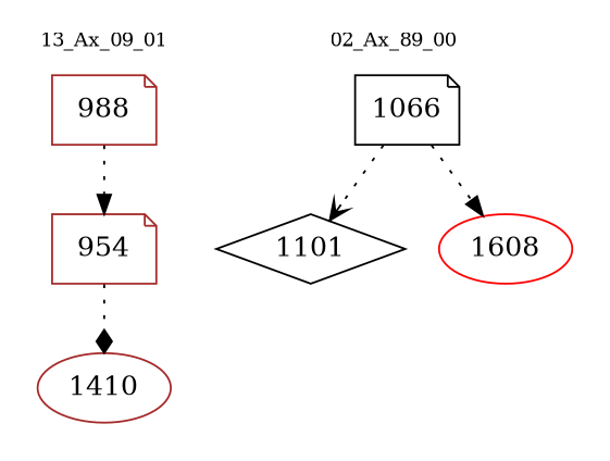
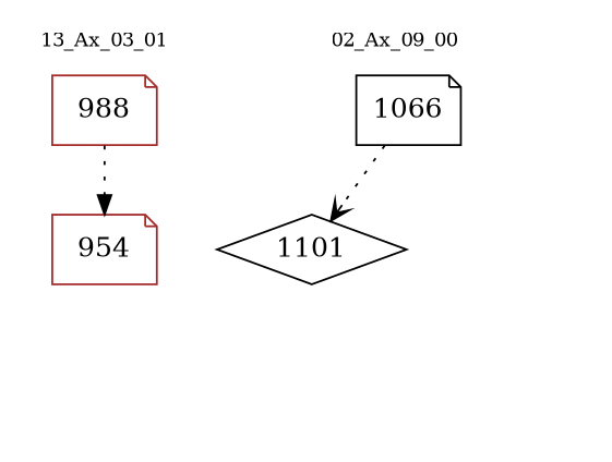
  digraph {
    node [color=brown shape=note]
    edge [arrowhead=normal color=black style=dotted]
    n1 [label=954]
    n2 [label=988]
-   n3 [label=1410 shape=ellipse]
    n4 [color=black label=1066]
    n5 [color=black label=1101 shape=diamond]
-   n6 [color=red label=1608 shape=ellipse]
    subgraph cluster_1 {
      color=white
      fontsize=10
-     label="13_Ax_09_01"
+     label="13_Ax_03_01"
      n1
      n2
-     n3
    }
    subgraph cluster_2 {
      color=white
      fontsize=10
-     label="02_Ax_89_00"
+     label="02_Ax_09_00"
      n4
      n5
-     n6
    }
-   n1 -> n3 [arrowhead=diamond]
    n2 -> n1
    n4 -> n5 [arrowhead=vee]
-   n4 -> n6
  }
